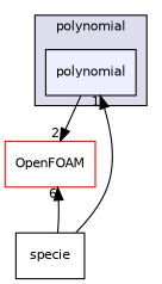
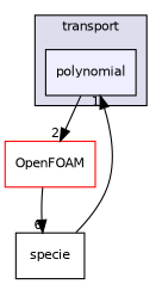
  digraph {
    compound=true
    node [fontname=Helvetica fontsize=10 shape=box]
    edge [labeldistance=1.5 labelfontname=Helvetica labelfontsize=10]
    n1 [fillcolor="#eeeeff" label=polynomial pencolor=black style=filled]
    n2 [color=red label=OpenFOAM]
    n3 [label=specie]
    subgraph cluster_1 {
      bgcolor="#ddddee"
      fontname=Helvetica
      fontsize=10
-     label=polynomial
+     label=transport
      pencolor=black
      n1
    }
    n1 -> n2 [headlabel=2]
    n3 -> n1 [headlabel=1]
-   n3 -> n2 [headlabel=6]
+   n2 -> n3 [headlabel=6]
  }
